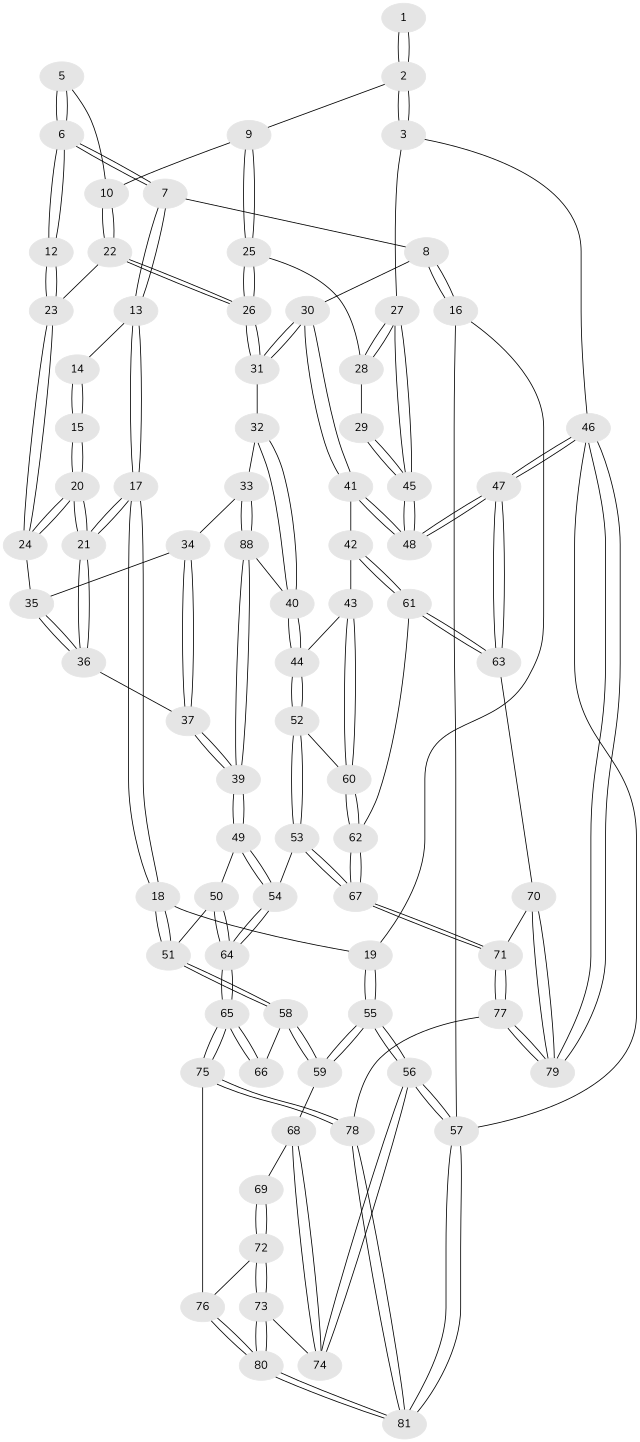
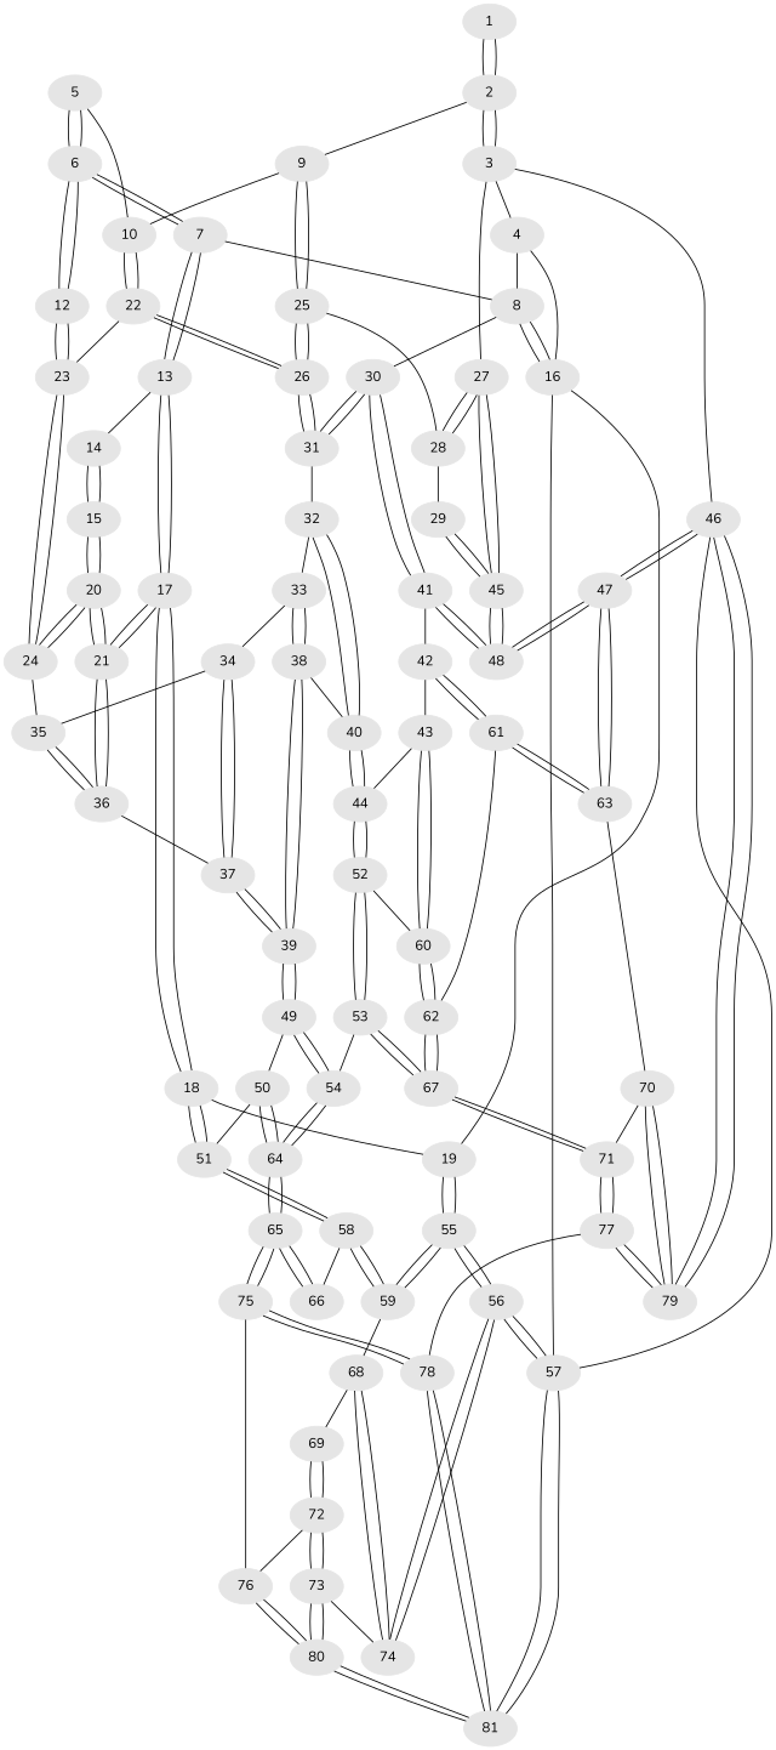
  graph {
    fontname=Nunito
    node [color=gray90 fontname=Nunito style=filled]
    edge [fontname=Nunito]
    1
    2
    3
    9
    5
    6
    10
+   4
    27
    46
    25
    8
    16
    28
    45
    57
    47
    79
    30
    19
    7
    12
    22
    13
    23
    14
    17
    26
    15
    20
    24
    18
    21
    55
    81
    51
    36
    58
    56
    59
    35
    37
    31
    29
    32
    48
    41
    42
    33
    40
    34
-   38 [label=88]
+   38
    44
    39
    49
    50
    54
    52
    43
    61
    60
    63
    62
    53
    70
    64
    65
    66
    67
    71
    74
    68
    69
    75
    76
    78
    72
    77
    73
    80
    1 -- 2
    1 -- 2
    2 -- 3
    2 -- 3
    2 -- 9
+   3 -- 4
    3 -- 27
    3 -- 46
    9 -- 10
    9 -- 25
    9 -- 25
    5 -- 6
    5 -- 6
    5 -- 10
    6 -- 7
    6 -- 7
    6 -- 12
    6 -- 12
    10 -- 22
    10 -- 22
+   4 -- 8
+   4 -- 16
    27 -- 28
    27 -- 28
    27 -- 45
    27 -- 45
    46 -- 57
    46 -- 47
    46 -- 47
    46 -- 79
    46 -- 79
    25 -- 28
    25 -- 26
    25 -- 26
    8 -- 16
    8 -- 16
    8 -- 30
    16 -- 57
    16 -- 19
    28 -- 29
    45 -- 48
    45 -- 48
    57 -- 81
    57 -- 81
    47 -- 48
    47 -- 48
    47 -- 63
    47 -- 63
    30 -- 31
    30 -- 31
    30 -- 41
    30 -- 41
    19 -- 55
    19 -- 55
    7 -- 8
    7 -- 13
    7 -- 13
    12 -- 23
    12 -- 23
    22 -- 23
    22 -- 26
    22 -- 26
    13 -- 14
    13 -- 17
    13 -- 17
    23 -- 24
    23 -- 24
    14 -- 15
    14 -- 15
    17 -- 18
    17 -- 18
    17 -- 21
    17 -- 21
    26 -- 31
    26 -- 31
    15 -- 20
    15 -- 20
    20 -- 24
    20 -- 24
    20 -- 21
    20 -- 21
    24 -- 35
    18 -- 19
    18 -- 51
    18 -- 51
    21 -- 36
    21 -- 36
    55 -- 56
    55 -- 56
    55 -- 59
    55 -- 59
    51 -- 58
    51 -- 58
    36 -- 37
    58 -- 59
    58 -- 59
    58 -- 66
    56 -- 57
    56 -- 57
    56 -- 74
    56 -- 74
    59 -- 68
    35 -- 36
    35 -- 36
    37 -- 39
    37 -- 39
    31 -- 32
    29 -- 45
    29 -- 45
    32 -- 33
    32 -- 40
    32 -- 40
    41 -- 48
    41 -- 48
    41 -- 42
    42 -- 43
    42 -- 61
    42 -- 61
    33 -- 34
    33 -- 38
    33 -- 38
    40 -- 44
    40 -- 44
    34 -- 35
    34 -- 37
    34 -- 37
    38 -- 40
    38 -- 39
    38 -- 39
    44 -- 52
    44 -- 52
    39 -- 49
    39 -- 49
    49 -- 50
    49 -- 54
    49 -- 54
    50 -- 51
    50 -- 64
    50 -- 64
    54 -- 64
    54 -- 64
    52 -- 60
    52 -- 53
    52 -- 53
    43 -- 44
    43 -- 60
    43 -- 60
    61 -- 63
    61 -- 63
    61 -- 62
    60 -- 62
    60 -- 62
    63 -- 70
    62 -- 67
    62 -- 67
    53 -- 54
    53 -- 67
    53 -- 67
    70 -- 79
    70 -- 79
    70 -- 71
    64 -- 65
    64 -- 65
    65 -- 66
    65 -- 66
    65 -- 75
    65 -- 75
    67 -- 71
    67 -- 71
    71 -- 77
    71 -- 77
    68 -- 74
    68 -- 74
    68 -- 69
    69 -- 72
    69 -- 72
    75 -- 76
    75 -- 78
    75 -- 78
    76 -- 80
    76 -- 80
    78 -- 81
    78 -- 81
    72 -- 76
    72 -- 73
    72 -- 73
    77 -- 79
    77 -- 79
    77 -- 78
    73 -- 74
    73 -- 80
    73 -- 80
    80 -- 81
    80 -- 81
  }
